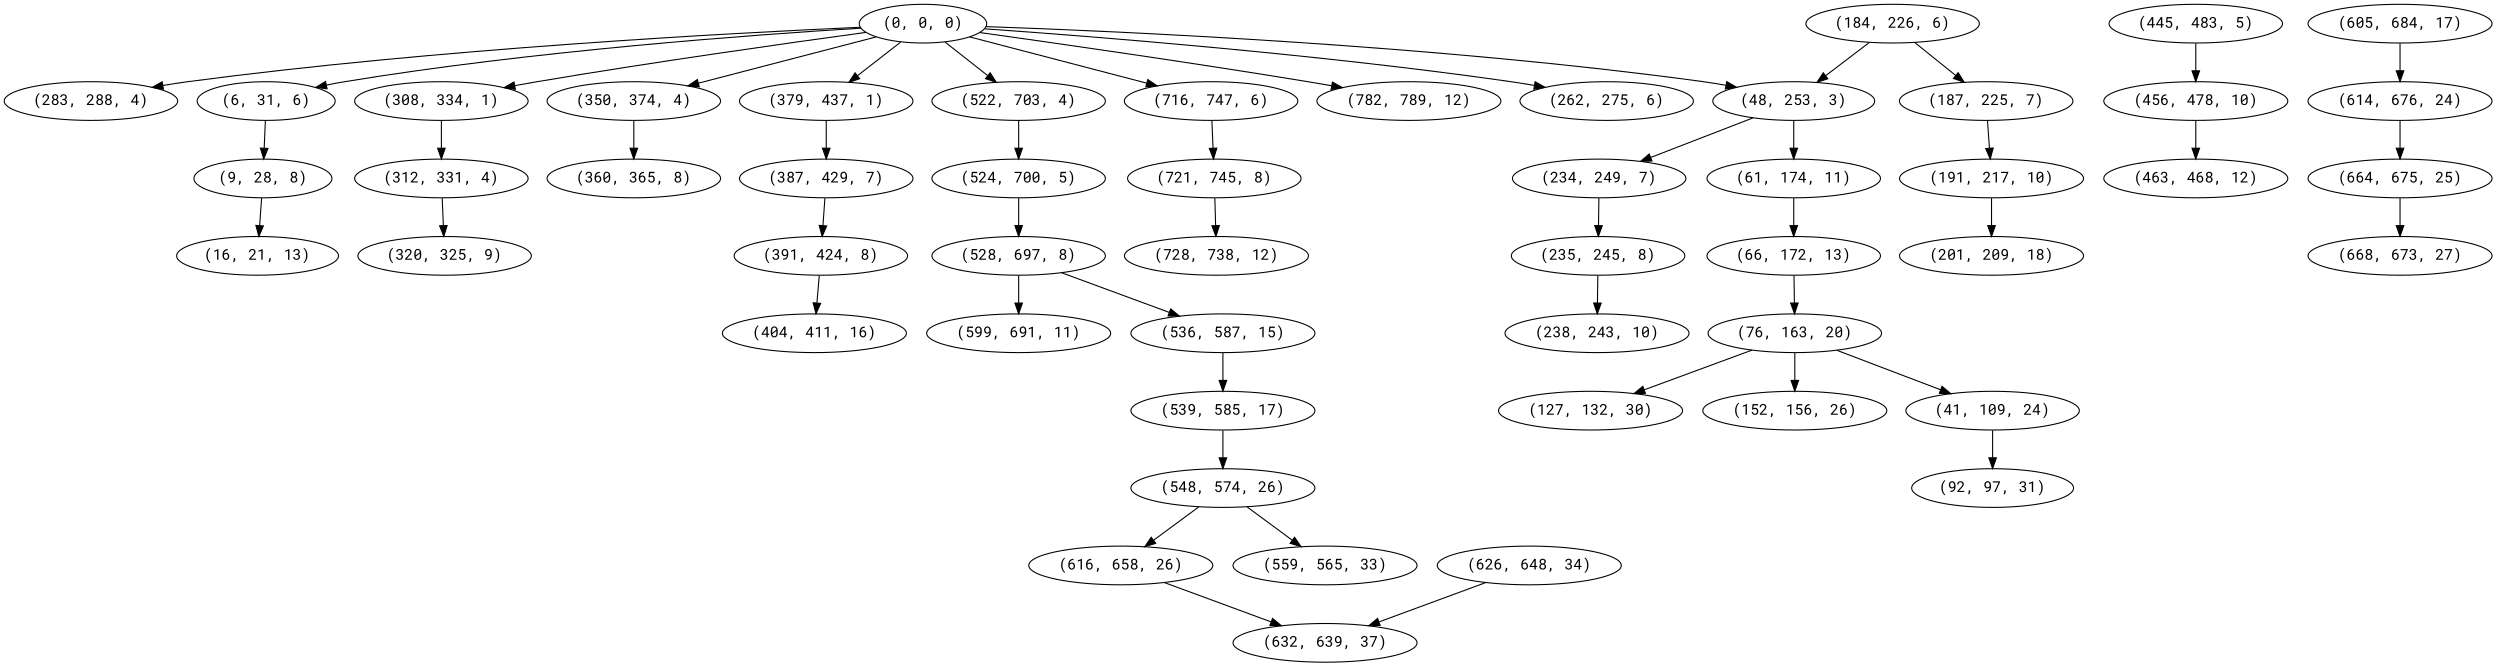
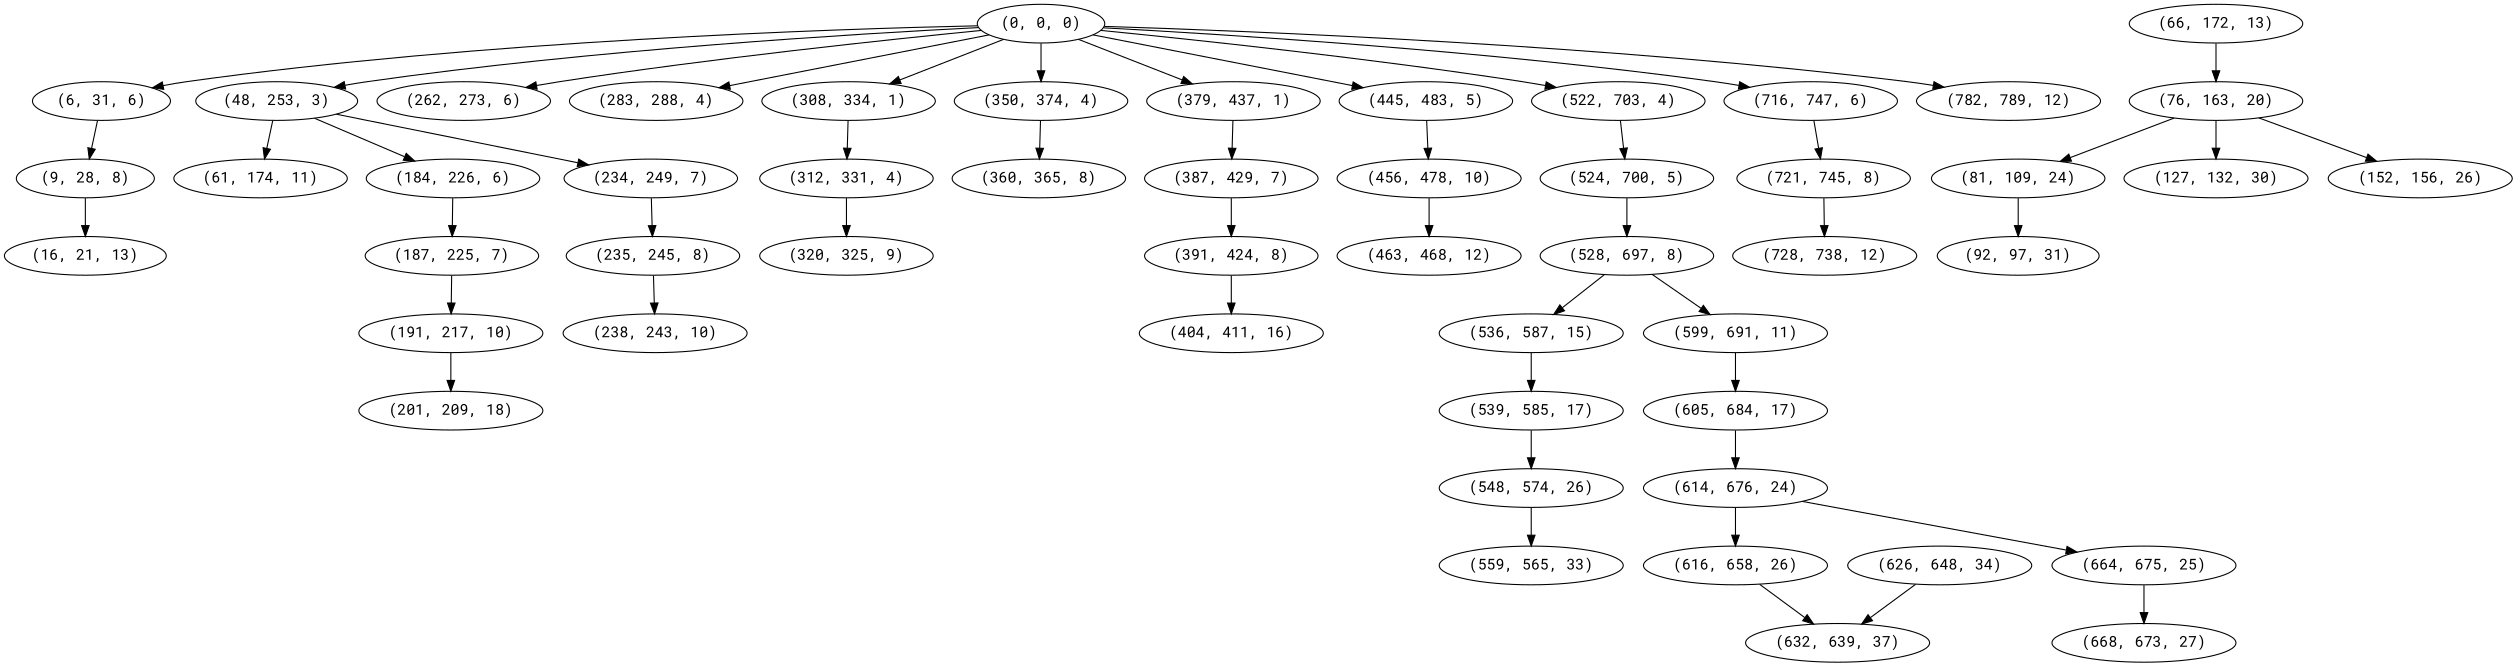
  digraph {
    fontname="Roboto Mono"
    node [fontname="Roboto Mono"]
    edge [fontname="Roboto Mono"]
    "(0, 0, 0)"
    "(6, 31, 6)"
    "(48, 253, 3)"
-   "(262, 273, 6)" [label="(262, 275, 6)"]
+   "(262, 273, 6)"
    "(283, 288, 4)"
    "(308, 334, 1)"
    "(350, 374, 4)"
    "(379, 437, 1)"
    "(445, 483, 5)"
    "(522, 703, 4)"
    "(716, 747, 6)"
    "(782, 789, 12)"
    "(9, 28, 8)"
    n14 [label="(61, 174, 11)"]
    "(184, 226, 6)"
    "(234, 249, 7)"
    "(312, 331, 4)"
    "(360, 365, 8)"
    "(387, 429, 7)"
    "(456, 478, 10)"
    "(524, 700, 5)"
    "(721, 745, 8)"
    "(16, 21, 13)"
    "(66, 172, 13)"
    "(187, 225, 7)"
    "(235, 245, 8)"
    "(76, 163, 20)"
-   "(81, 109, 24)" [label="(41, 109, 24)"]
+   "(81, 109, 24)"
    "(127, 132, 30)"
    "(152, 156, 26)"
    "(92, 97, 31)"
    "(191, 217, 10)"
    "(201, 209, 18)"
    "(238, 243, 10)"
    "(320, 325, 9)"
    "(391, 424, 8)"
    "(404, 411, 16)"
    "(463, 468, 12)"
    "(528, 697, 8)"
    "(536, 587, 15)"
    "(599, 691, 11)"
    "(539, 585, 17)"
    "(605, 684, 17)"
    "(548, 574, 26)"
    "(559, 565, 33)"
    "(614, 676, 24)"
    "(616, 658, 26)"
    "(664, 675, 25)"
    "(632, 639, 37)"
    "(668, 673, 27)"
    "(626, 648, 34)"
    "(728, 738, 12)"
    "(0, 0, 0)" -> "(6, 31, 6)"
    "(0, 0, 0)" -> "(48, 253, 3)"
    "(0, 0, 0)" -> "(262, 273, 6)"
    "(0, 0, 0)" -> "(283, 288, 4)"
    "(0, 0, 0)" -> "(308, 334, 1)"
    "(0, 0, 0)" -> "(350, 374, 4)"
    "(0, 0, 0)" -> "(379, 437, 1)"
+   "(0, 0, 0)" -> "(445, 483, 5)"
    "(0, 0, 0)" -> "(522, 703, 4)"
    "(0, 0, 0)" -> "(716, 747, 6)"
    "(0, 0, 0)" -> "(782, 789, 12)"
    "(6, 31, 6)" -> "(9, 28, 8)"
    "(48, 253, 3)" -> n14
-   "(184, 226, 6)" -> "(48, 253, 3)"
+   "(48, 253, 3)" -> "(184, 226, 6)"
    "(48, 253, 3)" -> "(234, 249, 7)"
    "(308, 334, 1)" -> "(312, 331, 4)"
    "(350, 374, 4)" -> "(360, 365, 8)"
    "(379, 437, 1)" -> "(387, 429, 7)"
    "(445, 483, 5)" -> "(456, 478, 10)"
    "(522, 703, 4)" -> "(524, 700, 5)"
    "(716, 747, 6)" -> "(721, 745, 8)"
    "(9, 28, 8)" -> "(16, 21, 13)"
-   n14 -> "(66, 172, 13)"
    "(184, 226, 6)" -> "(187, 225, 7)"
    "(234, 249, 7)" -> "(235, 245, 8)"
    "(312, 331, 4)" -> "(320, 325, 9)"
    "(387, 429, 7)" -> "(391, 424, 8)"
    "(456, 478, 10)" -> "(463, 468, 12)"
    "(524, 700, 5)" -> "(528, 697, 8)"
    "(721, 745, 8)" -> "(728, 738, 12)"
    "(66, 172, 13)" -> "(76, 163, 20)"
    "(187, 225, 7)" -> "(191, 217, 10)"
    "(235, 245, 8)" -> "(238, 243, 10)"
    "(76, 163, 20)" -> "(81, 109, 24)"
    "(76, 163, 20)" -> "(127, 132, 30)"
    "(76, 163, 20)" -> "(152, 156, 26)"
    "(81, 109, 24)" -> "(92, 97, 31)"
    "(191, 217, 10)" -> "(201, 209, 18)"
    "(391, 424, 8)" -> "(404, 411, 16)"
    "(528, 697, 8)" -> "(536, 587, 15)"
    "(528, 697, 8)" -> "(599, 691, 11)"
    "(536, 587, 15)" -> "(539, 585, 17)"
+   "(599, 691, 11)" -> "(605, 684, 17)"
    "(539, 585, 17)" -> "(548, 574, 26)"
    "(605, 684, 17)" -> "(614, 676, 24)"
    "(548, 574, 26)" -> "(559, 565, 33)"
-   "(548, 574, 26)" -> "(616, 658, 26)"
+   "(614, 676, 24)" -> "(616, 658, 26)"
    "(614, 676, 24)" -> "(664, 675, 25)"
    "(616, 658, 26)" -> "(632, 639, 37)"
    "(664, 675, 25)" -> "(668, 673, 27)"
    "(626, 648, 34)" -> "(632, 639, 37)"
  }
